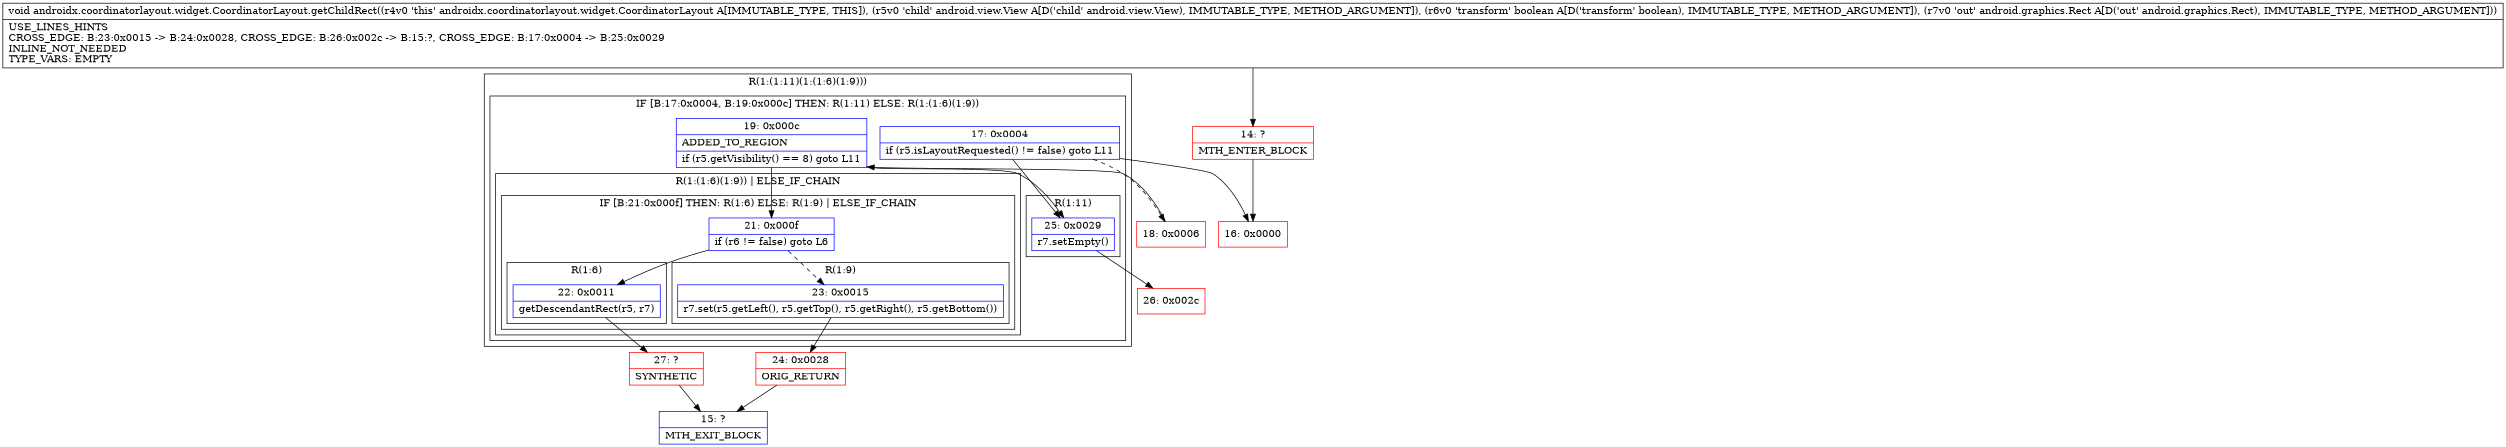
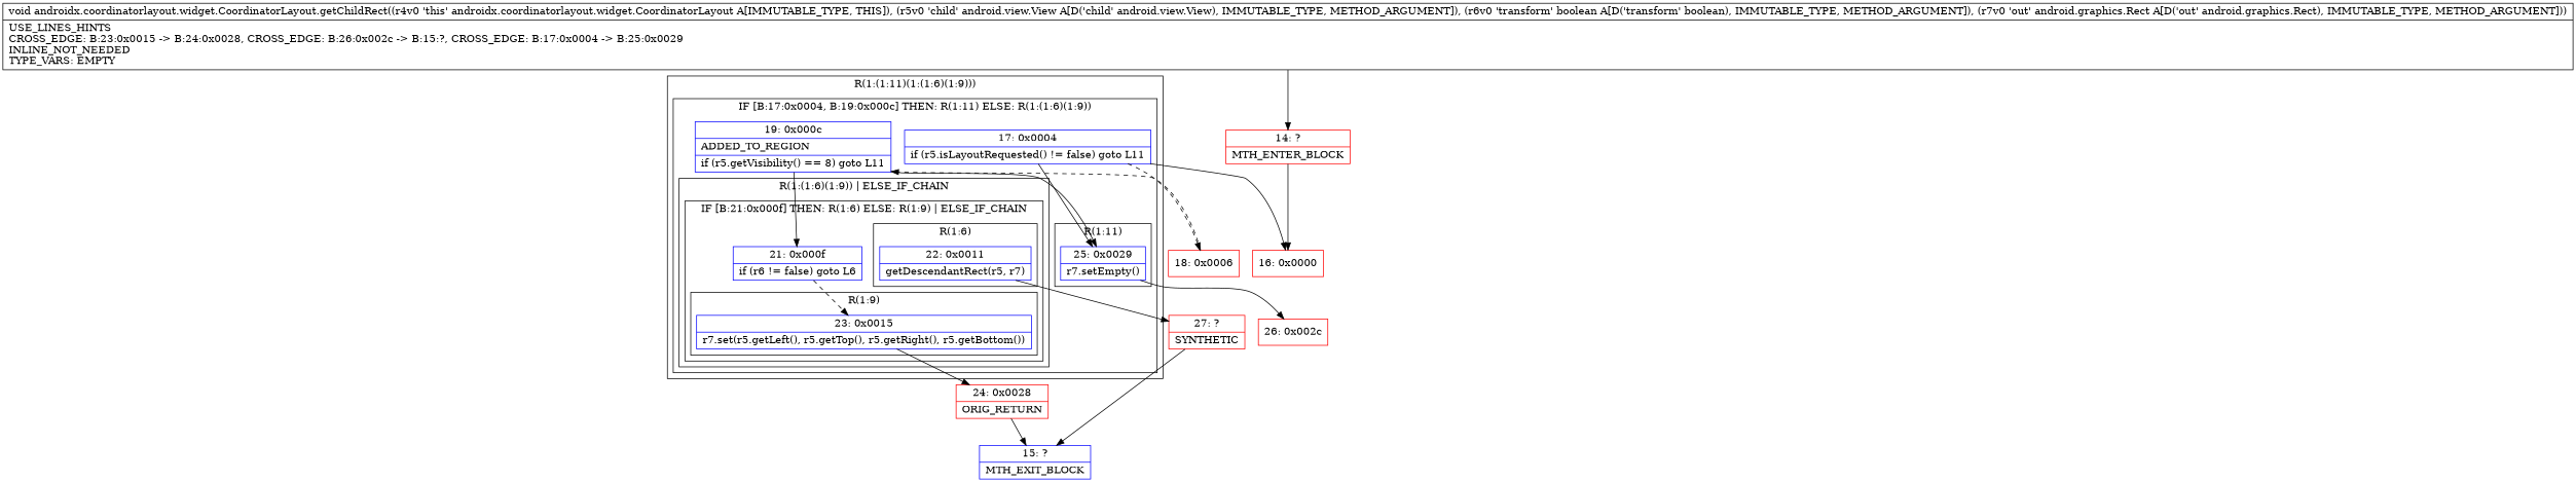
  digraph {
    node [color=blue shape=record]
    n1 [label="{25\:\ 0x0029|r7.setEmpty()\l}"]
    n2 [label="{22\:\ 0x0011|getDescendantRect(r5, r7)\l}"]
    n3 [label="{23\:\ 0x0015|r7.set(r5.getLeft(), r5.getTop(), r5.getRight(), r5.getBottom())\l}"]
    n4 [label="{21\:\ 0x000f|if (r6 != false) goto L6\l}"]
    n5 [label="{17\:\ 0x0004|if (r5.isLayoutRequested() != false) goto L11\l}"]
    n6 [label="{19\:\ 0x000c|ADDED_TO_REGION\l|if (r5.getVisibility() == 8) goto L11\l}"]
    n7 [color=red label="{26\:\ 0x002c}"]
    n8 [color=red label="{27\:\ ?|SYNTHETIC\l}"]
    n9 [color=red label="{24\:\ 0x0028|ORIG_RETURN\l}"]
    n10 [color=red label="{18\:\ 0x0006}"]
    n11 [color=red label="{16\:\ 0x0000}"]
    n12 [label="{15\:\ ?|MTH_EXIT_BLOCK\l}"]
    n13 [color=red label="{14\:\ ?|MTH_ENTER_BLOCK\l}"]
    n14 [label="{void androidx.coordinatorlayout.widget.CoordinatorLayout.getChildRect((r4v0 'this' androidx.coordinatorlayout.widget.CoordinatorLayout A[IMMUTABLE_TYPE, THIS]), (r5v0 'child' android.view.View A[D('child' android.view.View), IMMUTABLE_TYPE, METHOD_ARGUMENT]), (r6v0 'transform' boolean A[D('transform' boolean), IMMUTABLE_TYPE, METHOD_ARGUMENT]), (r7v0 'out' android.graphics.Rect A[D('out' android.graphics.Rect), IMMUTABLE_TYPE, METHOD_ARGUMENT]))  | USE_LINES_HINTS\lCROSS_EDGE: B:23:0x0015 \-\> B:24:0x0028, CROSS_EDGE: B:26:0x002c \-\> B:15:?, CROSS_EDGE: B:17:0x0004 \-\> B:25:0x0029\lINLINE_NOT_NEEDED\lTYPE_VARS: EMPTY\l}" color=""]
    subgraph cluster_1 {
      label="R(1:(1:11)(1:(1:6)(1:9)))"
      subgraph cluster_2 {
        label="IF [B:17:0x0004, B:19:0x000c] THEN: R(1:11) ELSE: R(1:(1:6)(1:9))"
        n5
        n6
        subgraph cluster_3 {
          label="R(1:11)"
          n1
        }
        subgraph cluster_4 {
          label="R(1:(1:6)(1:9)) | ELSE_IF_CHAIN\l"
          subgraph cluster_5 {
            label="IF [B:21:0x000f] THEN: R(1:6) ELSE: R(1:9) | ELSE_IF_CHAIN\l"
            n4
            subgraph cluster_6 {
              label="R(1:6)"
              n2
            }
            subgraph cluster_7 {
              label="R(1:9)"
              n3
            }
          }
        }
      }
    }
    n1 -> n7
    n2 -> n8
    n3 -> n9
-   n4 -> n2
    n4 -> n3 [style=dashed]
    n5 -> n1
    n5 -> n10 [style=dashed]
    n5 -> n11
    n6 -> n1
    n6 -> n4 [style=solid]
    n8 -> n12
    n9 -> n12
-   n10 -> n6
+   n10 -> n6 [style=dashed]
    n13 -> n11
    n14 -> n13
  }
